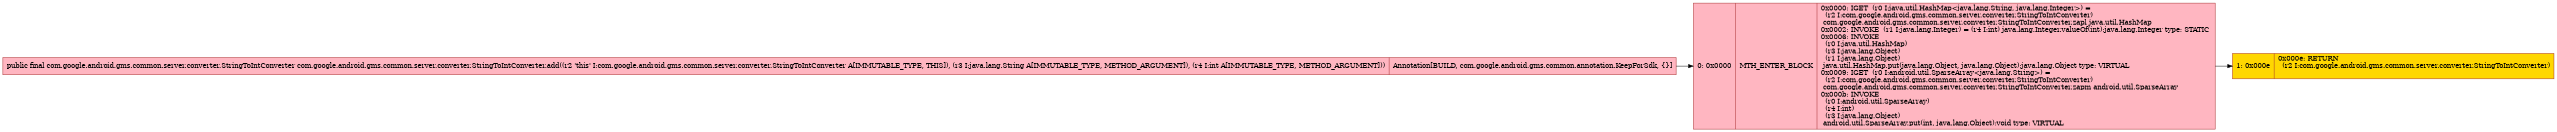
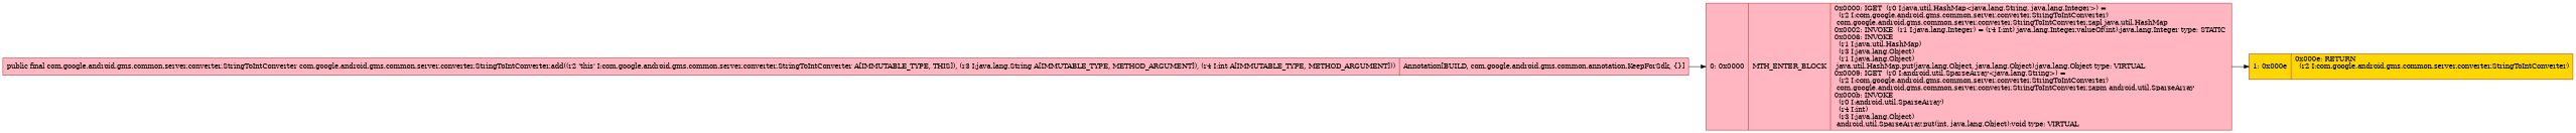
  digraph {
    rankdir=LR
    node [shape=record style=filled fillcolor=lightpink color=brown]
    edge [style=solid]
-   n1 [label="{0\:\ 0x0000|MTH_ENTER_BLOCK\l|0x0000: IGET  (r0 I:java.util.HashMap\<java.lang.String, java.lang.Integer\>) = \l  (r2 I:com.google.android.gms.common.server.converter.StringToIntConverter)\l com.google.android.gms.common.server.converter.StringToIntConverter.zapl java.util.HashMap \l0x0002: INVOKE  (r1 I:java.lang.Integer) = (r4 I:int) java.lang.Integer.valueOf(int):java.lang.Integer type: STATIC \l0x0006: INVOKE  \l  (r0 I:java.util.HashMap)\l  (r3 I:java.lang.Object)\l  (r1 I:java.lang.Object)\l java.util.HashMap.put(java.lang.Object, java.lang.Object):java.lang.Object type: VIRTUAL \l0x0009: IGET  (r0 I:android.util.SparseArray\<java.lang.String\>) = \l  (r2 I:com.google.android.gms.common.server.converter.StringToIntConverter)\l com.google.android.gms.common.server.converter.StringToIntConverter.zapm android.util.SparseArray \l0x000b: INVOKE  \l  (r0 I:android.util.SparseArray)\l  (r4 I:int)\l  (r3 I:java.lang.Object)\l android.util.SparseArray.put(int, java.lang.Object):void type: VIRTUAL \l}"]
+   n1 [label="{0\:\ 0x0000|MTH_ENTER_BLOCK\l|0x0000: IGET  (r0 I:java.util.HashMap\<java.lang.String, java.lang.Integer\>) = \l  (r2 I:com.google.android.gms.common.server.converter.StringToIntConverter)\l com.google.android.gms.common.server.converter.StringToIntConverter.zapl java.util.HashMap \l0x0002: INVOKE  (r1 I:java.lang.Integer) = (r4 I:int) java.lang.Integer.valueOf(int):java.lang.Integer type: STATIC \l0x0006: INVOKE  \l  (r1 I:java.util.HashMap)\l  (r3 I:java.lang.Object)\l  (r1 I:java.lang.Object)\l java.util.HashMap.put(java.lang.Object, java.lang.Object):java.lang.Object type: VIRTUAL \l0x0009: IGET  (r0 I:android.util.SparseArray\<java.lang.String\>) = \l  (r2 I:com.google.android.gms.common.server.converter.StringToIntConverter)\l com.google.android.gms.common.server.converter.StringToIntConverter.zapm android.util.SparseArray \l0x000b: INVOKE  \l  (r0 I:android.util.SparseArray)\l  (r4 I:int)\l  (r3 I:java.lang.Object)\l android.util.SparseArray.put(int, java.lang.Object):void type: VIRTUAL \l}"]
    n2 [label="{1\:\ 0x000e|0x000e: RETURN  \l  (r2 I:com.google.android.gms.common.server.converter.StringToIntConverter)\l \l}" fillcolor=gold]
    n3 [label="{public final com.google.android.gms.common.server.converter.StringToIntConverter com.google.android.gms.common.server.converter.StringToIntConverter.add((r2 'this' I:com.google.android.gms.common.server.converter.StringToIntConverter A[IMMUTABLE_TYPE, THIS]), (r3 I:java.lang.String A[IMMUTABLE_TYPE, METHOD_ARGUMENT]), (r4 I:int A[IMMUTABLE_TYPE, METHOD_ARGUMENT]))  | Annotation[BUILD, com.google.android.gms.common.annotation.KeepForSdk, \{\}]\l}"]
    n1 -> n2
    n3 -> n1
  }
